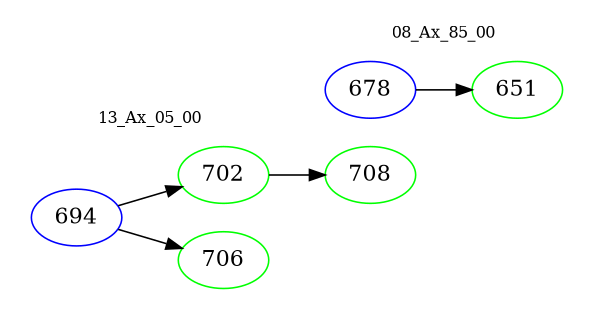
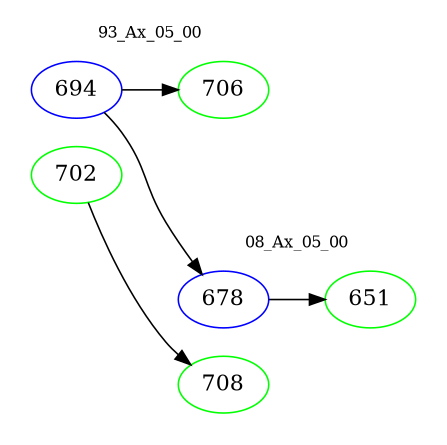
  digraph {
    rankdir=LR
    node [color=green]
    edge [color=black]
    n1 [color=blue label=694]
    n2 [label=706]
    n3 [label=702]
    n4 [color=blue label=678]
    n5 [label=651]
    n6 [label=708]
    subgraph cluster_1 {
      color=white
      fontsize=10
-     label="13_Ax_05_00"
+     label="93_Ax_05_00"
      n1
      n2
      n3
    }
    subgraph cluster_2 {
      color=white
      fontsize=10
-     label="08_Ax_85_00"
+     label="08_Ax_05_00"
      n4
      n5
      n6
    }
    n1 -> n2
-   n1 -> n3
+   n1 -> n4
    n3 -> n6
    n4 -> n5
  }
